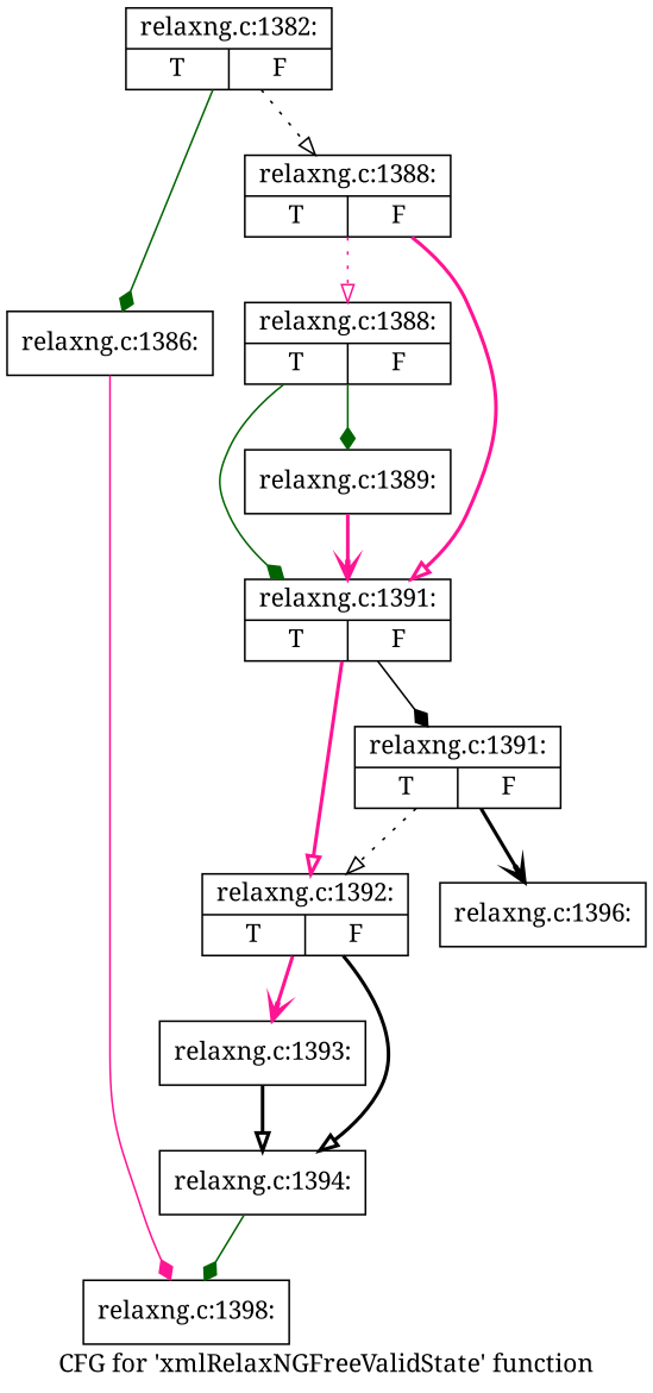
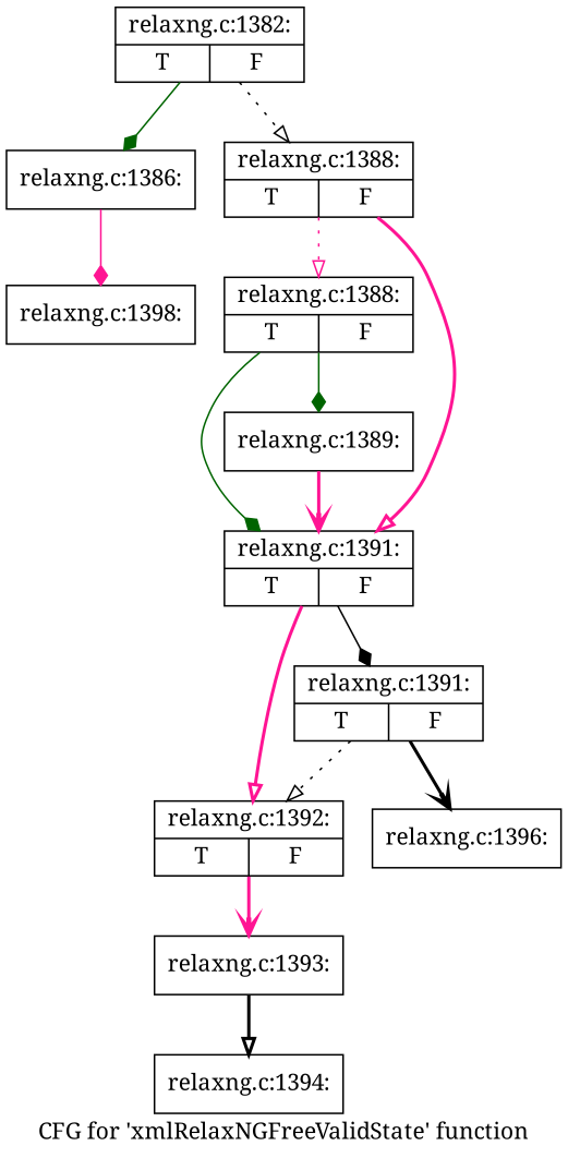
  digraph {
    fontname="Noto Serif"
    label="CFG for 'xmlRelaxNGFreeValidState' function"
    node [fontname="Noto Serif" shape=record]
    edge [arrowhead=onormal color=black fontname="Noto Serif" style=bold]
    n1 [label="{relaxng.c:1382:|{<s0>T|<s1>F}}"]
    n2 [label="{relaxng.c:1386:}"]
    n3 [label="{relaxng.c:1388:|{<s0>T|<s1>F}}"]
    n4 [label="{relaxng.c:1398:}"]
    n5 [label="{relaxng.c:1388:|{<s0>T|<s1>F}}"]
    n6 [label="{relaxng.c:1391:|{<s0>T|<s1>F}}"]
    n7 [label="{relaxng.c:1389:}"]
    n8 [label="{relaxng.c:1392:|{<s0>T|<s1>F}}"]
    n9 [label="{relaxng.c:1391:|{<s0>T|<s1>F}}"]
    n10 [label="{relaxng.c:1393:}"]
    n11 [label="{relaxng.c:1394:}"]
    n12 [label="{relaxng.c:1396:}"]
    n1 -> n2 [arrowhead=diamond color=darkgreen style=solid]
    n1 -> n3 [style=dotted]
    n2 -> n4 [arrowhead=diamond color=deeppink style=solid]
    n3 -> n5 [color=deeppink style=dotted]
    n3 -> n6 [color=deeppink]
    n5 -> n6 [arrowhead=diamond color=darkgreen style=solid]
    n5 -> n7 [arrowhead=diamond color=darkgreen style=solid]
    n6 -> n8 [color=deeppink]
    n6 -> n9 [arrowhead=diamond style=solid]
    n7 -> n6 [arrowhead=vee color=deeppink]
    n8 -> n10 [arrowhead=vee color=deeppink]
-   n8 -> n11
    n9 -> n8 [style=dotted]
    n9 -> n12 [arrowhead=vee]
    n10 -> n11
-   n11 -> n4 [arrowhead=diamond color=darkgreen style=solid]
  }
